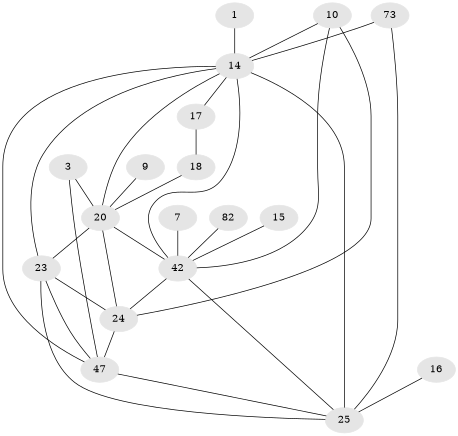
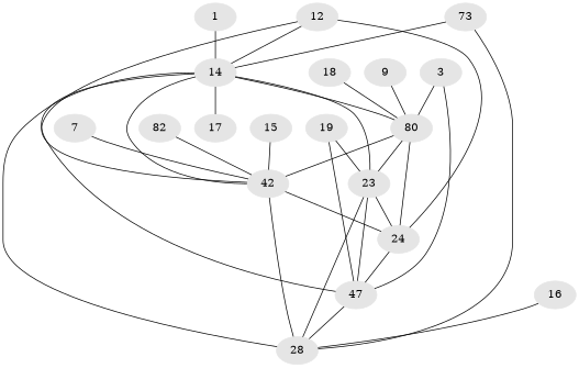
  graph {
    node [color=gray90 style=filled]
    edge [weight=1.0]
    1
    14
-   28 [label=25]
-   20
+   28
+   20 [label=80]
    n5 [label=47]
    23
    n7 [label=42]
    17
    3
    24
    7
    9
-   10
+   10 [label=12]
    n14 [label=82]
    n15 [label=73]
    18
    15
    16
+   19
    1 -- 14
    14 -- 28 [weight=2.0]
    14 -- 20
    14 -- n5
    14 -- 23
    14 -- n7
    14 -- 17
    20 -- 23 [weight=3.0]
    20 -- n7 [weight=2.0]
    20 -- 24
    n5 -- 28
    23 -- 28
    23 -- n5
    23 -- 24 [weight=2.0]
    n7 -- 28
    n7 -- 24
-   17 -- 18
    3 -- 20
    3 -- n5
    24 -- n5 [weight=2.0]
    7 -- n7
    9 -- 20
    10 -- 14
    10 -- n7
    10 -- 24 [weight=2.0]
    n14 -- n7
    n15 -- 14
    n15 -- 28
    18 -- 20
    15 -- n7
    16 -- 28
+   19 -- n5
+   19 -- 23 [weight=2.0]
  }
